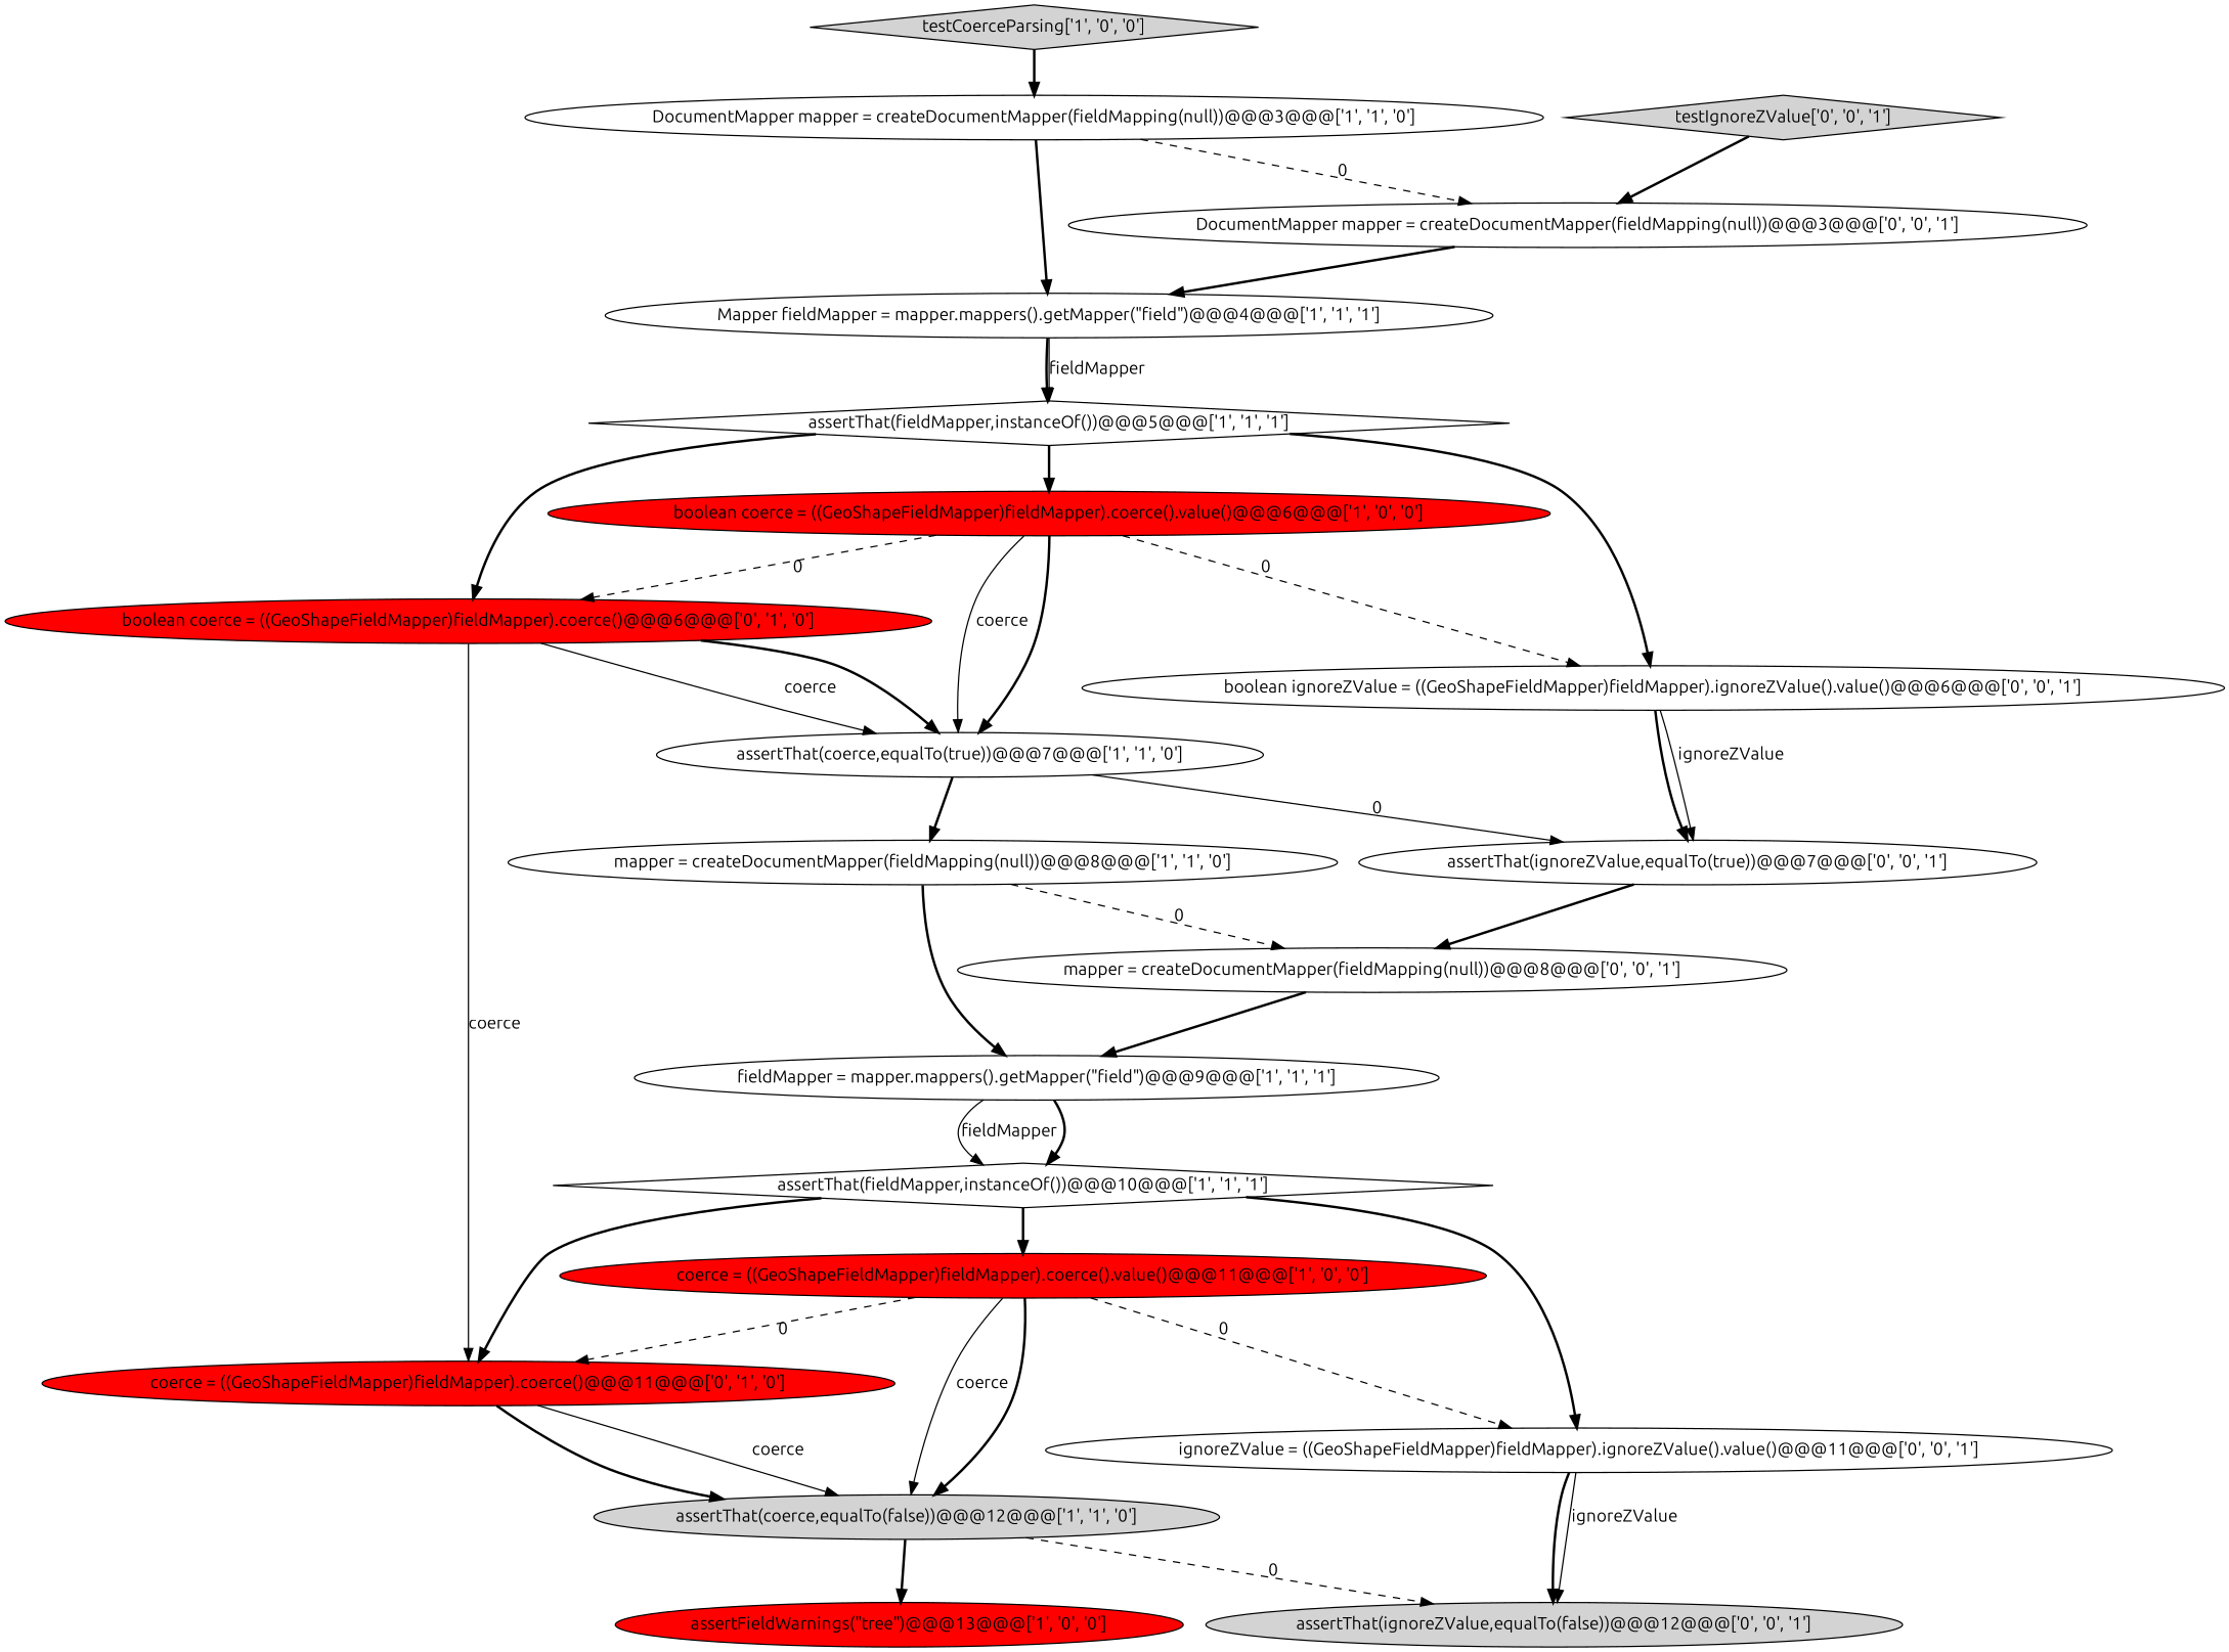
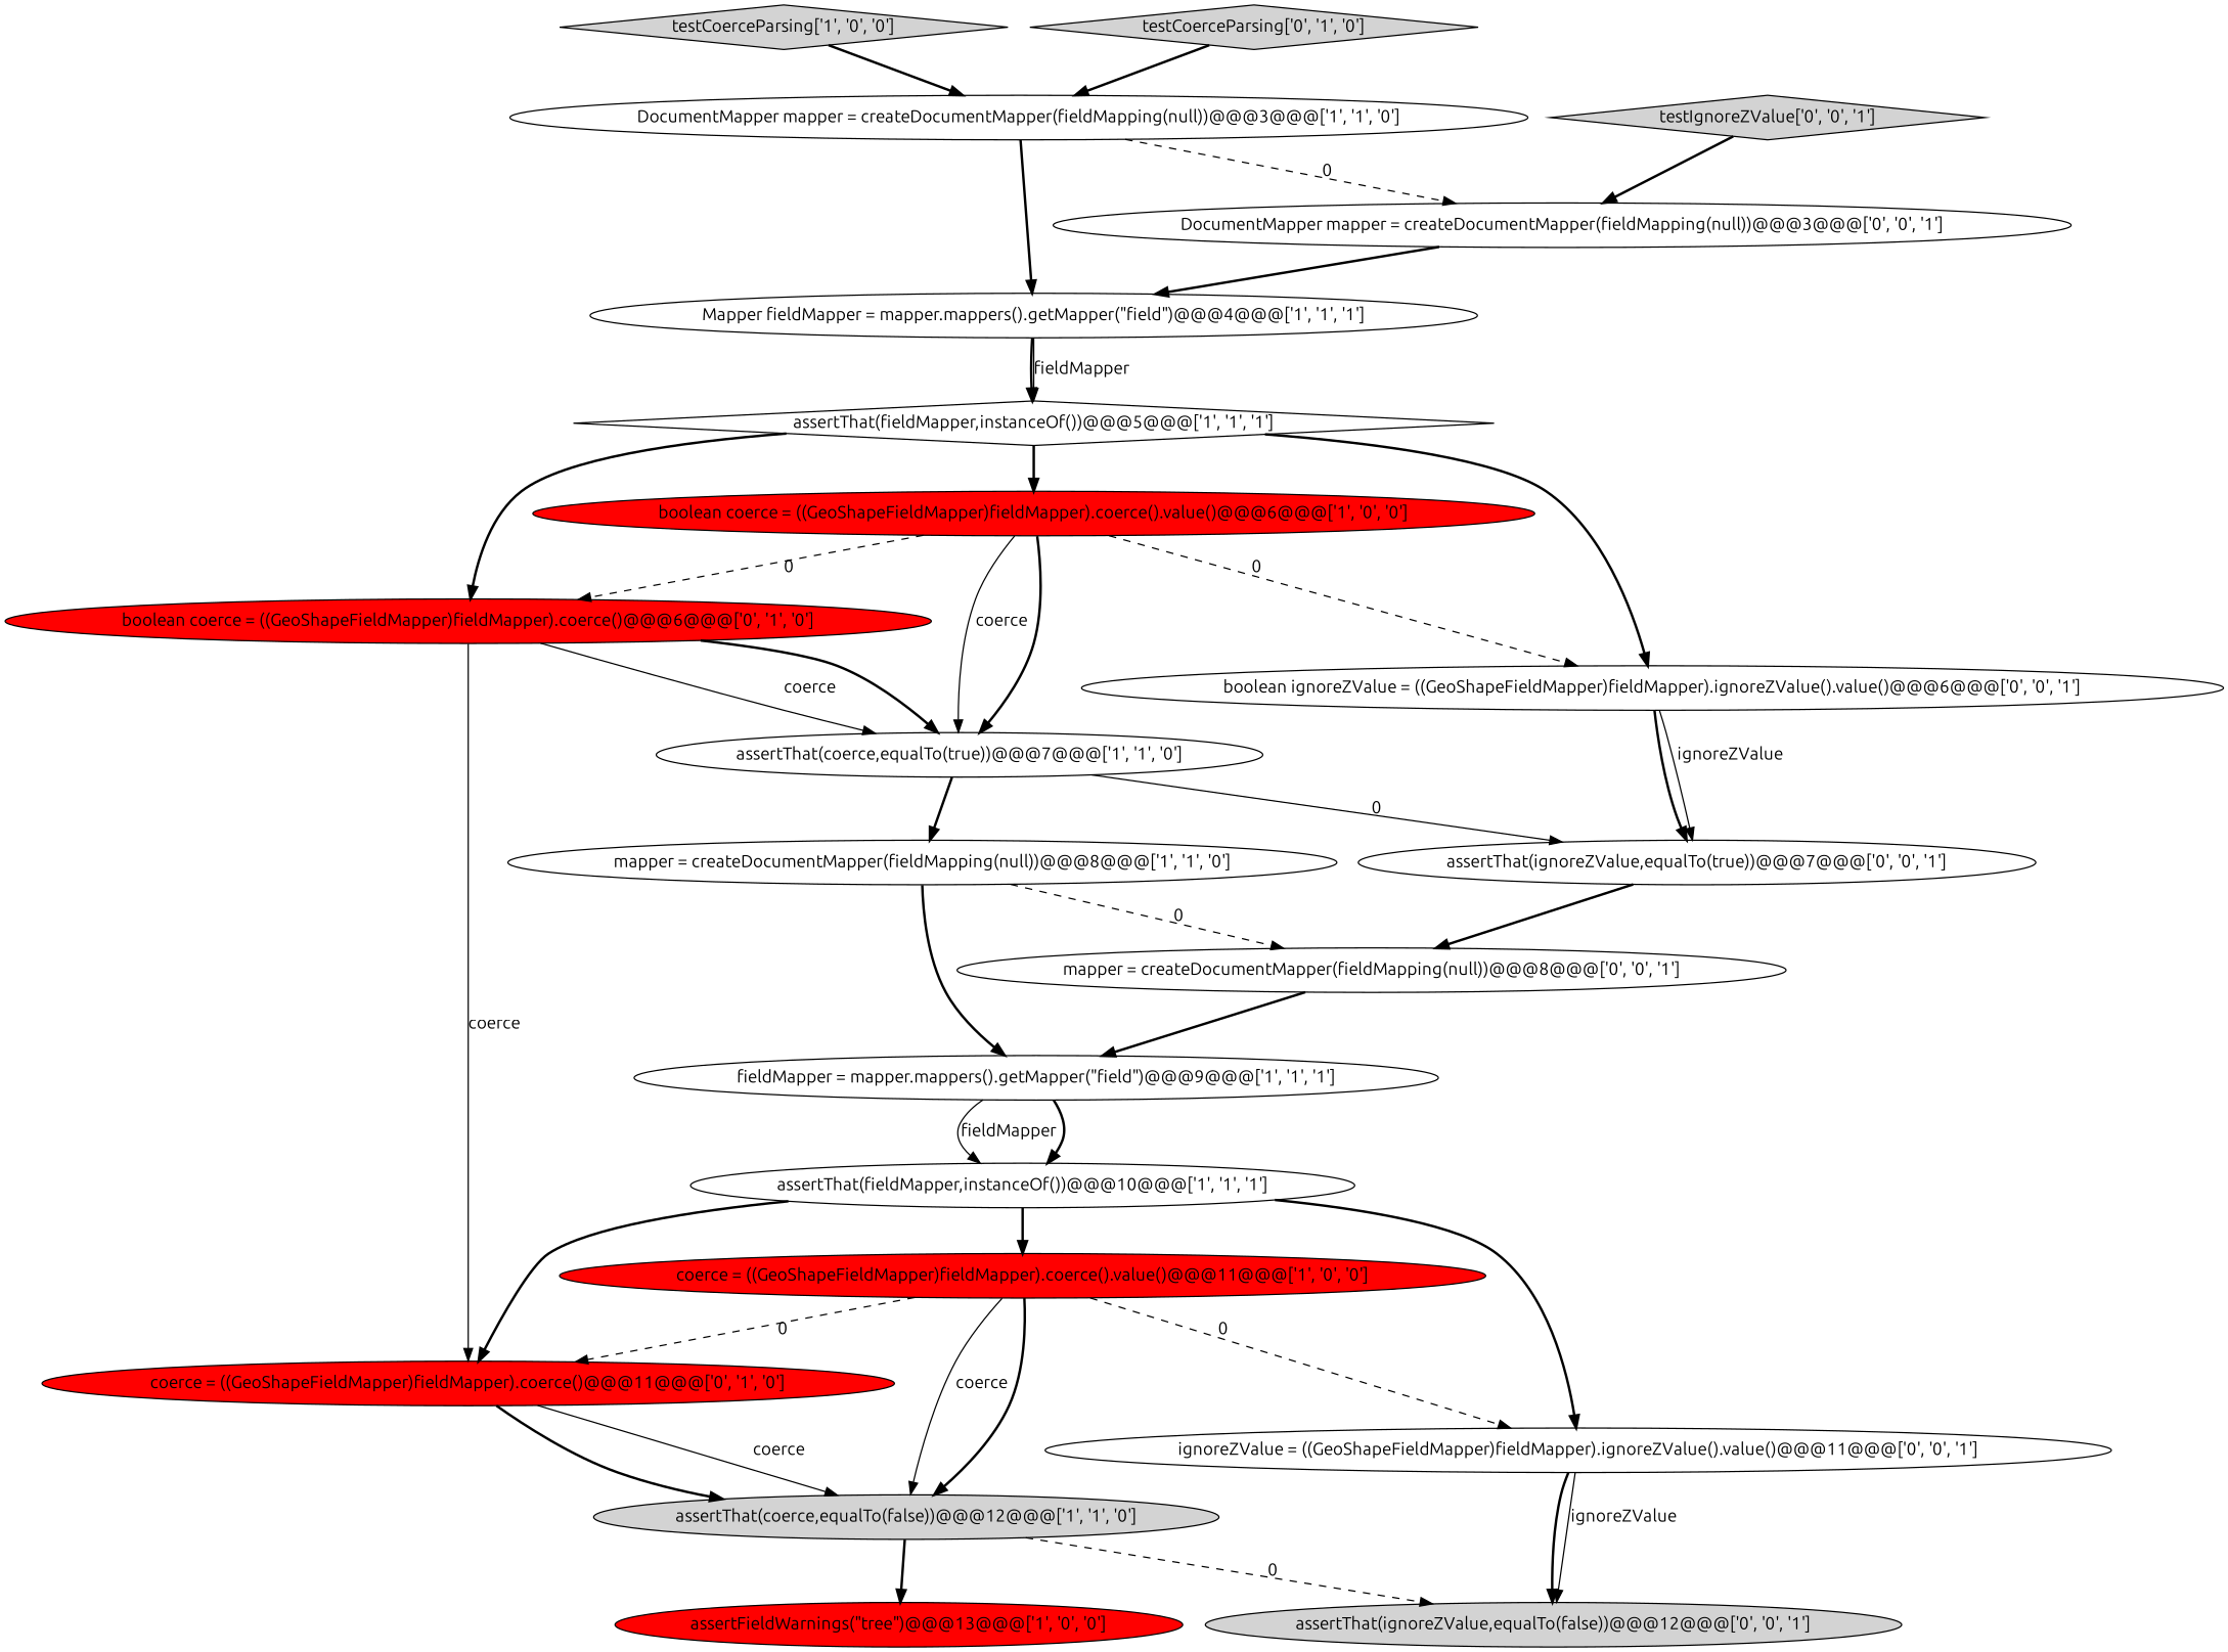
  digraph {
    fontname=Ubuntu
    node [fillcolor=white fontname=Ubuntu shape=ellipse style=filled]
    edge [fontname=Ubuntu style=bold]
-   n1 [label="assertThat(fieldMapper,instanceOf())@@@10@@@['1', '1', '1']" shape=diamond]
+   n1 [label="assertThat(fieldMapper,instanceOf())@@@10@@@['1', '1', '1']"]
    n2 [label="ignoreZValue = ((GeoShapeFieldMapper)fieldMapper).ignoreZValue().value()@@@11@@@['0', '0', '1']"]
    n3 [fillcolor=red label="coerce = ((GeoShapeFieldMapper)fieldMapper).coerce()@@@11@@@['0', '1', '0']"]
    n4 [fillcolor=red label="coerce = ((GeoShapeFieldMapper)fieldMapper).coerce().value()@@@11@@@['1', '0', '0']"]
    n5 [fillcolor=lightgray label="assertThat(ignoreZValue,equalTo(false))@@@12@@@['0', '0', '1']"]
    n6 [fillcolor=lightgray label="assertThat(coerce,equalTo(false))@@@12@@@['1', '1', '0']"]
    n7 [label="assertThat(fieldMapper,instanceOf())@@@5@@@['1', '1', '1']" shape=diamond]
    n8 [fillcolor=red label="boolean coerce = ((GeoShapeFieldMapper)fieldMapper).coerce().value()@@@6@@@['1', '0', '0']"]
    n9 [fillcolor=red label="boolean coerce = ((GeoShapeFieldMapper)fieldMapper).coerce()@@@6@@@['0', '1', '0']"]
    n10 [label="boolean ignoreZValue = ((GeoShapeFieldMapper)fieldMapper).ignoreZValue().value()@@@6@@@['0', '0', '1']"]
    n11 [label="assertThat(coerce,equalTo(true))@@@7@@@['1', '1', '0']"]
    n12 [label="assertThat(ignoreZValue,equalTo(true))@@@7@@@['0', '0', '1']"]
    n13 [label="mapper = createDocumentMapper(fieldMapping(null))@@@8@@@['1', '1', '0']"]
    n14 [fillcolor=red label="assertFieldWarnings(\"tree\")@@@13@@@['1', '0', '0']"]
    n15 [label="mapper = createDocumentMapper(fieldMapping(null))@@@8@@@['0', '0', '1']"]
    n16 [label="fieldMapper = mapper.mappers().getMapper(\"field\")@@@9@@@['1', '1', '1']"]
    n17 [fillcolor=lightgray label="testCoerceParsing['1', '0', '0']" shape=diamond]
    n18 [label="DocumentMapper mapper = createDocumentMapper(fieldMapping(null))@@@3@@@['1', '1', '0']"]
    n19 [label="Mapper fieldMapper = mapper.mappers().getMapper(\"field\")@@@4@@@['1', '1', '1']"]
    n20 [label="DocumentMapper mapper = createDocumentMapper(fieldMapping(null))@@@3@@@['0', '0', '1']"]
+   n21 [fillcolor=lightgray label="testCoerceParsing['0', '1', '0']" shape=diamond]
    n22 [fillcolor=lightgray label="testIgnoreZValue['0', '0', '1']" shape=diamond]
    n1 -> n2
    n1 -> n3
    n1 -> n4
    n2 -> n5 [label=ignoreZValue style=solid]
    n2 -> n5
    n3 -> n6 [label=coerce style=solid]
    n3 -> n6
    n4 -> n2 [label=0 style=dashed]
    n4 -> n3 [label=0 style=dashed]
    n4 -> n6 [label=coerce style=solid]
    n4 -> n6
    n6 -> n5 [label=0 style=dashed]
    n6 -> n14
    n7 -> n8
    n7 -> n9
    n7 -> n10
    n8 -> n9 [label=0 style=dashed]
    n8 -> n10 [label=0 style=dashed]
    n8 -> n11
    n8 -> n11 [label=coerce style=solid]
    n9 -> n3 [label=coerce style=solid]
    n9 -> n11 [label=coerce style=solid]
    n9 -> n11
    n10 -> n12 [label=ignoreZValue style=solid]
    n10 -> n12
    n11 -> n12 [label=0 style=solid]
    n11 -> n13
    n12 -> n15
    n13 -> n15 [label=0 style=dashed]
    n13 -> n16
    n15 -> n16
    n16 -> n1
    n16 -> n1 [label=fieldMapper style=solid]
    n17 -> n18
    n18 -> n19
    n18 -> n20 [label=0 style=dashed]
    n19 -> n7
    n19 -> n7 [label=fieldMapper style=solid]
    n20 -> n19
+   n21 -> n18
    n22 -> n20
  }
